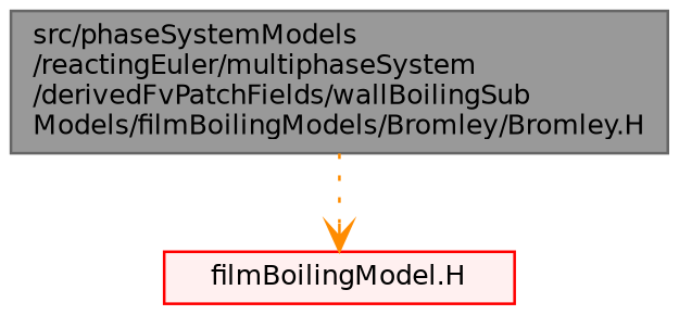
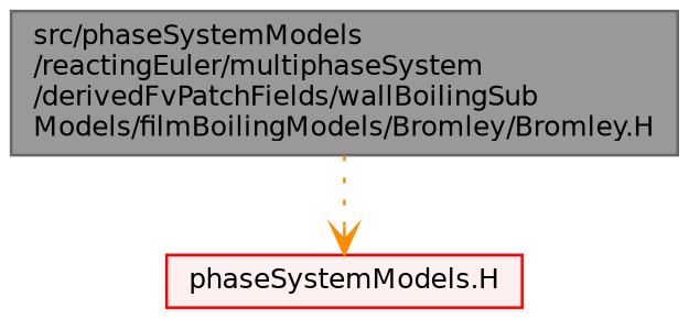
  digraph {
    node [fontname=Helvetica fontsize=10 shape=box style=filled]
    n1 [color=gray40 fillcolor=grey60 fontcolor=black height=0.2 label="src/phaseSystemModels\l/reactingEuler/multiphaseSystem\l/derivedFvPatchFields/wallBoilingSub\lModels/filmBoilingModels/Bromley/Bromley.H" width=0.4]
-   n2 [color=red fillcolor="#FFF0F0" height=0.2 label="filmBoilingModel.H" width=0.4]
+   n2 [color=red fillcolor="#FFF0F0" height=0.2 label="phaseSystemModels.H" width=0.4]
    n1 -> n2 [color=darkorange fontname=Helvetica fontsize=10 labelfontname=Helvetica labelfontsize=10 style=dotted arrowhead=vee]
  }
